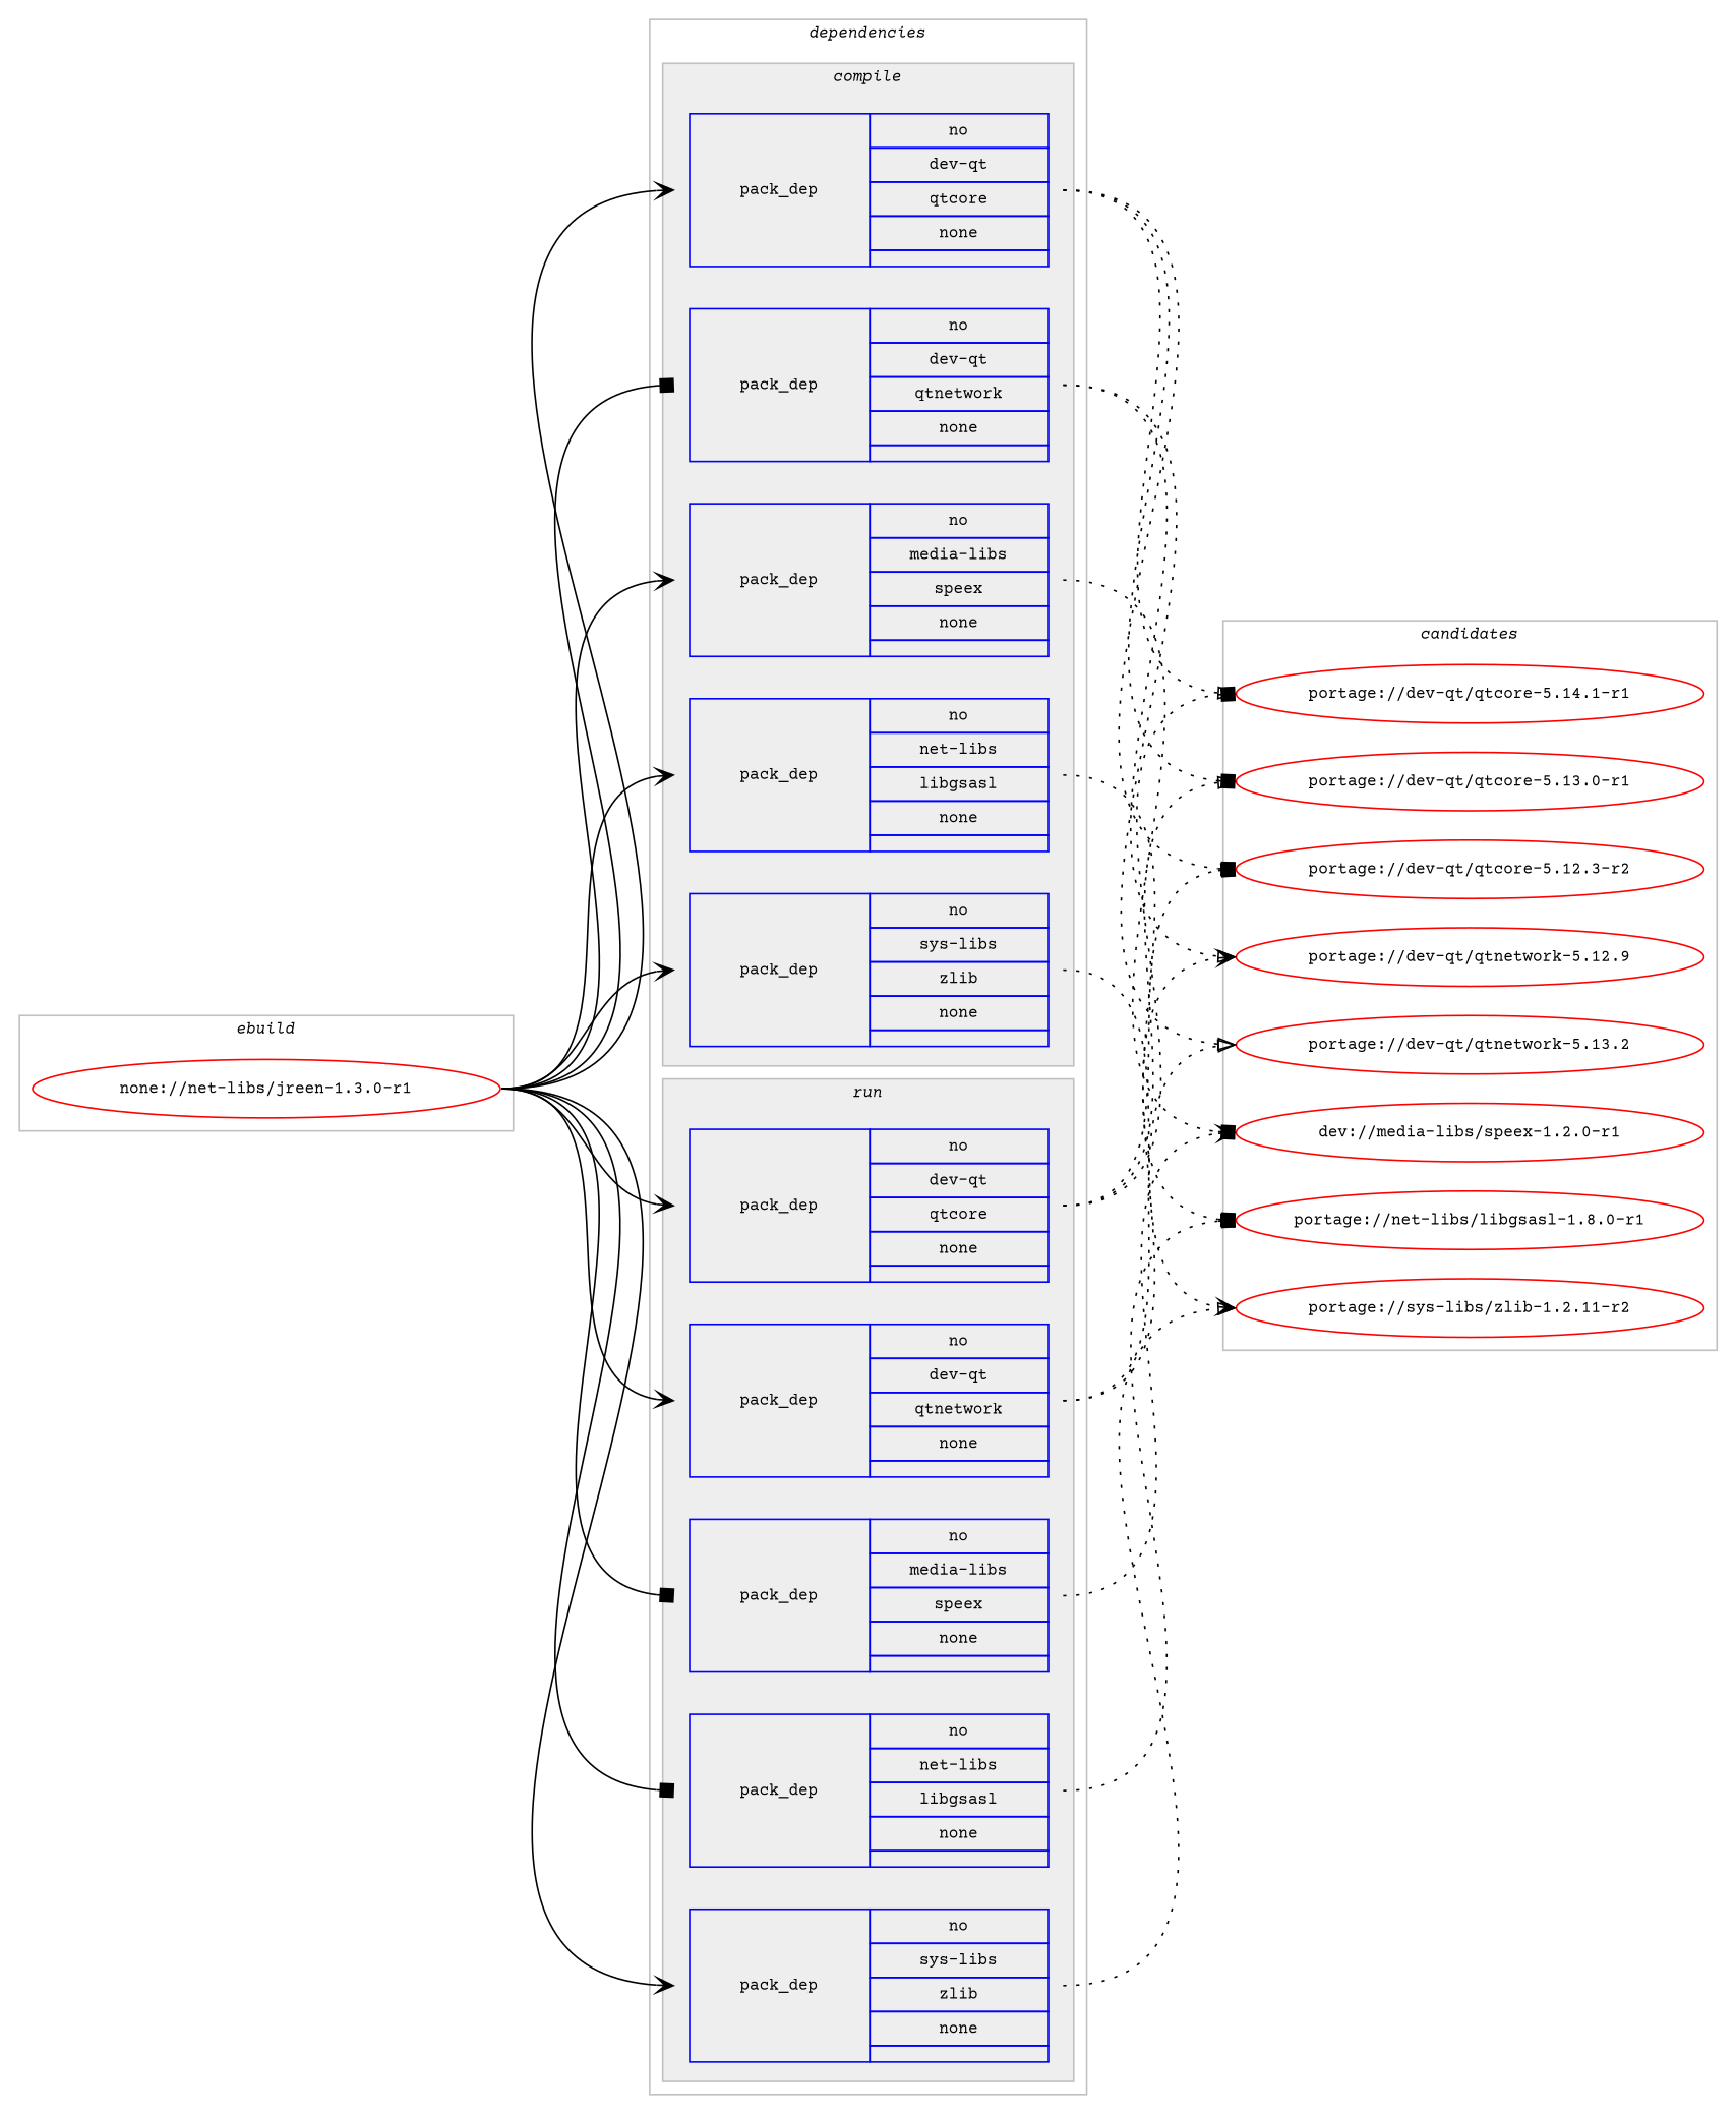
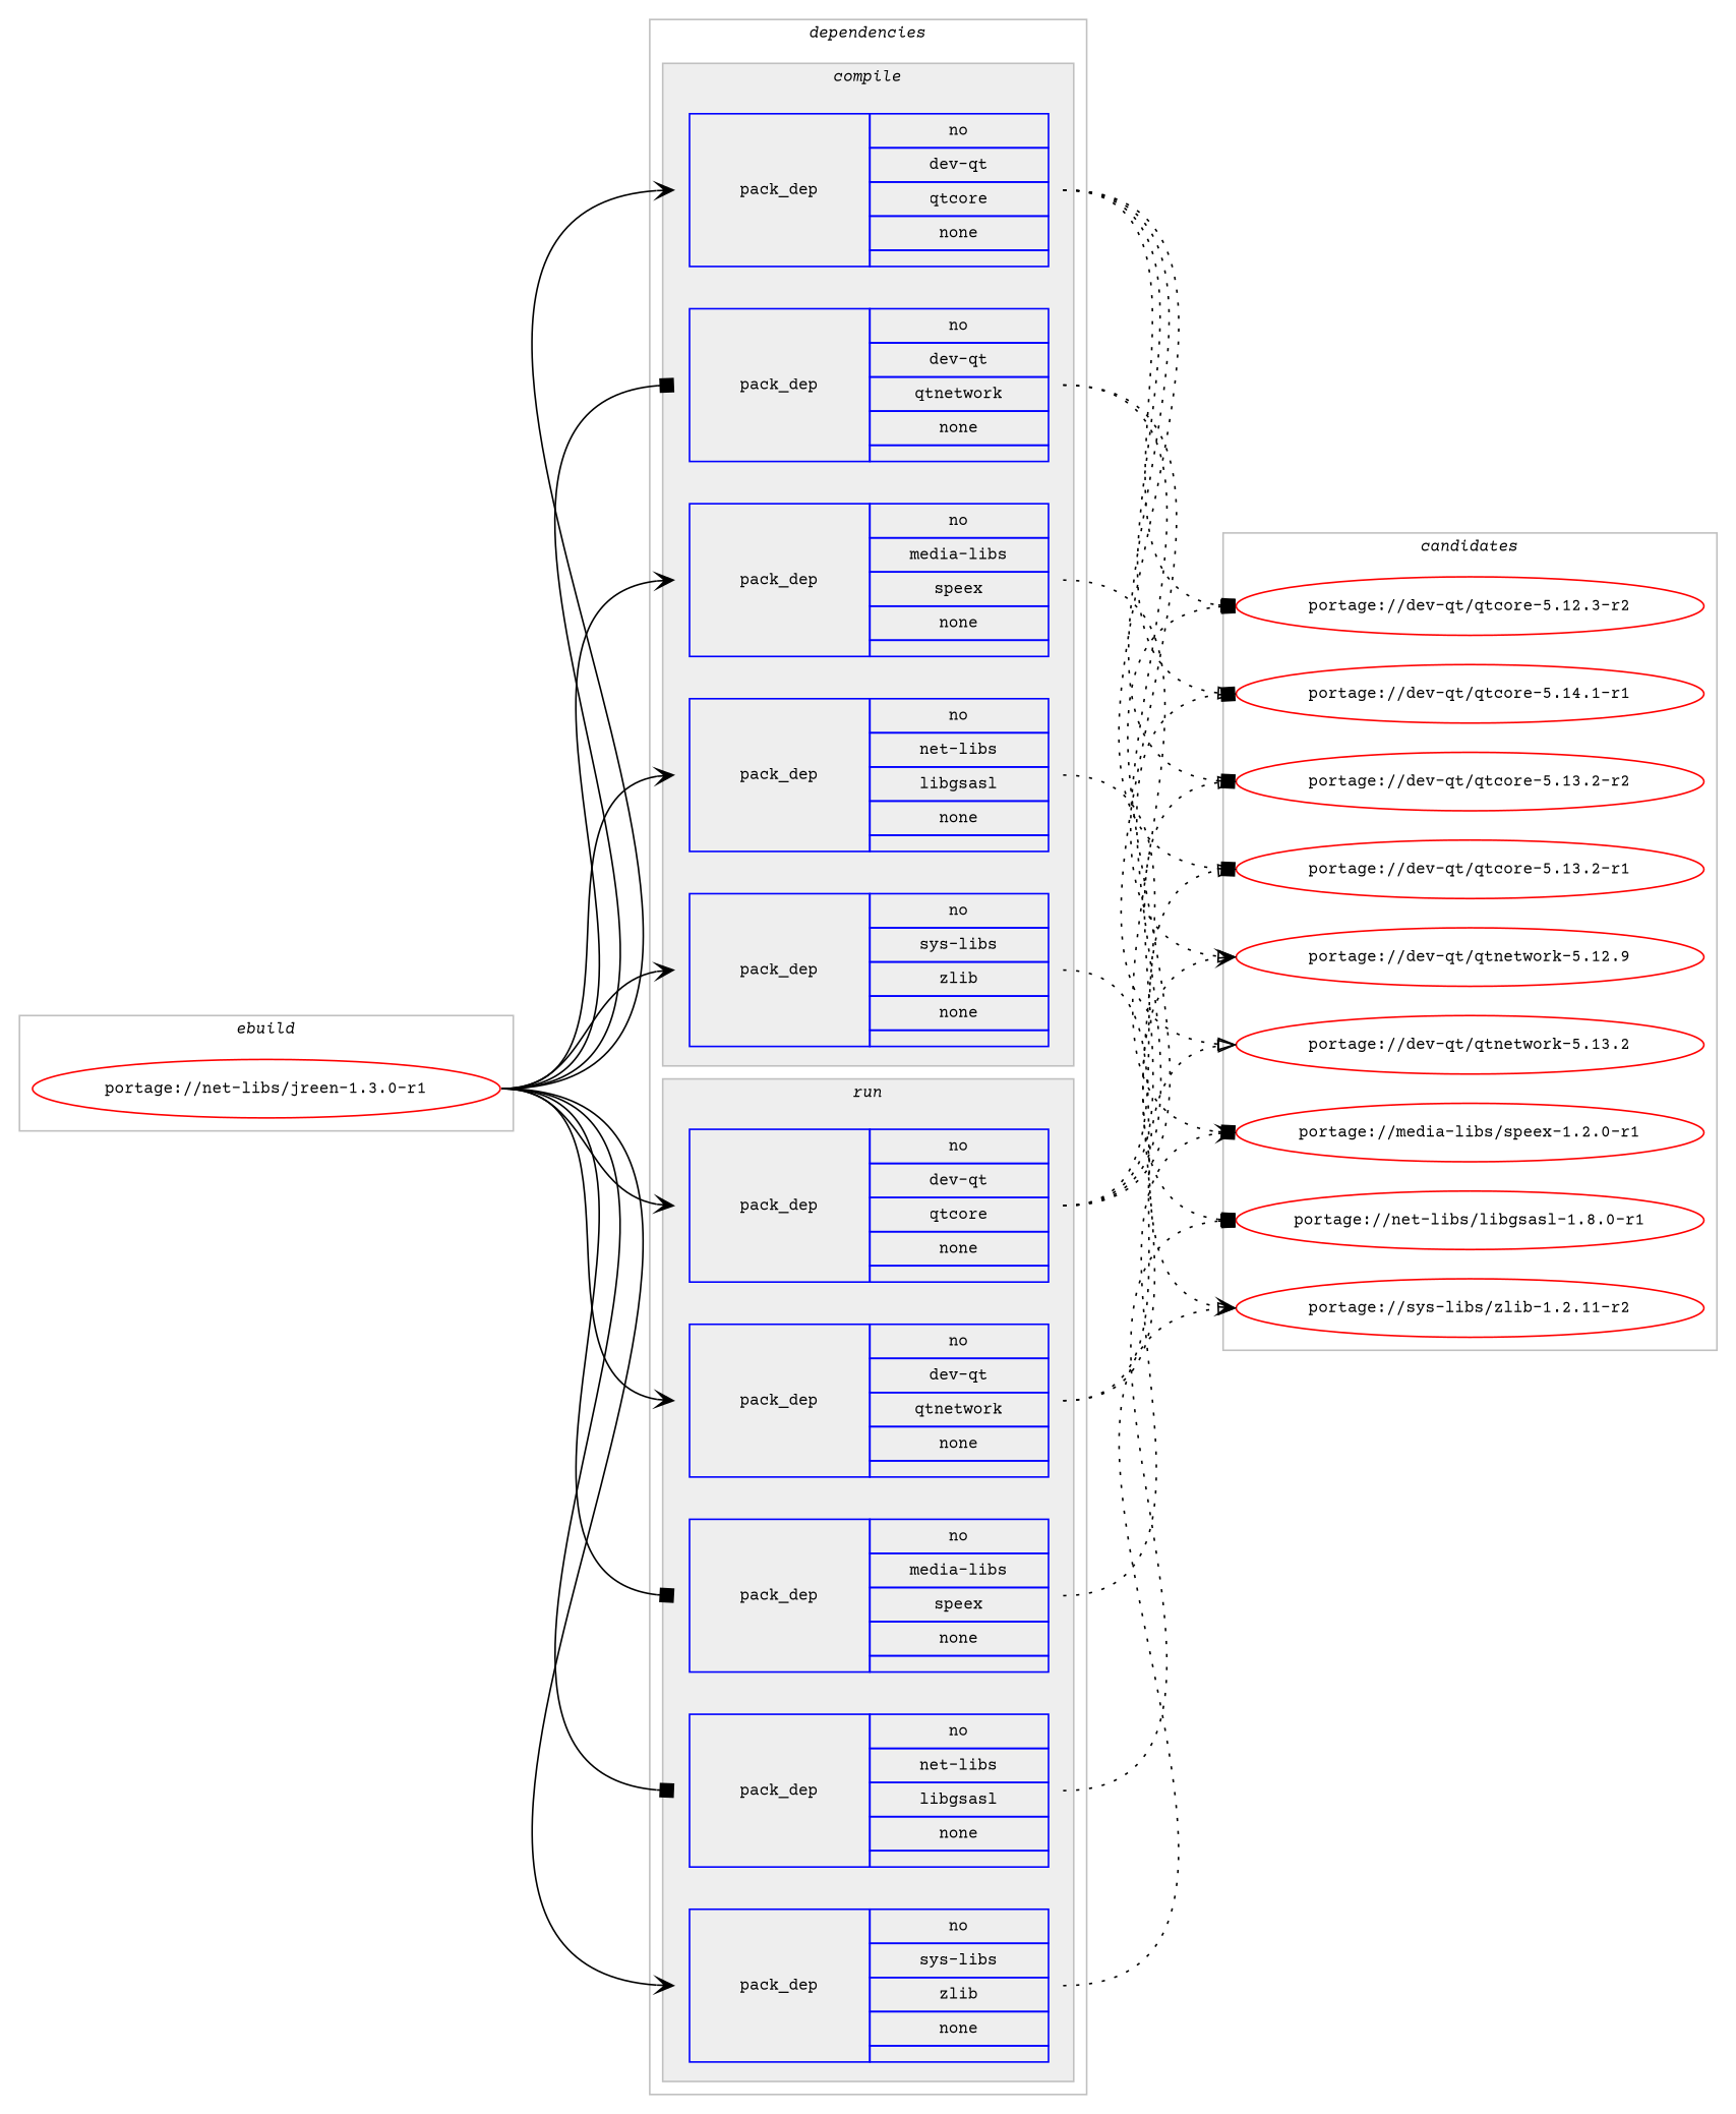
  digraph {
    compound=true
    concentrate=true
    fontname="Courier Prime"
    fontsize=10
    newrank=true
    rankdir=LR
    ranksep=1.5
    node [color=red fontname="Courier Prime" fontsize=10]
    edge [arrowhead=box fontname="Courier Prime" headport=w style=dotted tailport=e weight=100]
-   n1 [label="none://net-libs/jreen-1.3.0-r1" width=4]
+   n1 [label="portage://net-libs/jreen-1.3.0-r1" width=4]
    n2 [color=blue label=<<TABLE BORDER="0" CELLBORDER="1" CELLSPACING="0" CELLPADDING="4" WIDTH="220"><TR><TD ROWSPAN="6" CELLPADDING="30">pack_dep</TD></TR><TR><TD WIDTH="110">no</TD></TR><TR><TD>dev-qt</TD></TR><TR><TD>qtcore</TD></TR><TR><TD>none</TD></TR><TR><TD></TD></TR></TABLE>> shape=none]
    n3 [color=blue label=<<TABLE BORDER="0" CELLBORDER="1" CELLSPACING="0" CELLPADDING="4" WIDTH="220"><TR><TD ROWSPAN="6" CELLPADDING="30">pack_dep</TD></TR><TR><TD WIDTH="110">no</TD></TR><TR><TD>dev-qt</TD></TR><TR><TD>qtnetwork</TD></TR><TR><TD>none</TD></TR><TR><TD></TD></TR></TABLE>> shape=none]
    n4 [color=blue label=<<TABLE BORDER="0" CELLBORDER="1" CELLSPACING="0" CELLPADDING="4" WIDTH="220"><TR><TD ROWSPAN="6" CELLPADDING="30">pack_dep</TD></TR><TR><TD WIDTH="110">no</TD></TR><TR><TD>media-libs</TD></TR><TR><TD>speex</TD></TR><TR><TD>none</TD></TR><TR><TD></TD></TR></TABLE>> shape=none]
    n5 [color=blue label=<<TABLE BORDER="0" CELLBORDER="1" CELLSPACING="0" CELLPADDING="4" WIDTH="220"><TR><TD ROWSPAN="6" CELLPADDING="30">pack_dep</TD></TR><TR><TD WIDTH="110">no</TD></TR><TR><TD>net-libs</TD></TR><TR><TD>libgsasl</TD></TR><TR><TD>none</TD></TR><TR><TD></TD></TR></TABLE>> shape=none]
    n6 [color=blue label=<<TABLE BORDER="0" CELLBORDER="1" CELLSPACING="0" CELLPADDING="4" WIDTH="220"><TR><TD ROWSPAN="6" CELLPADDING="30">pack_dep</TD></TR><TR><TD WIDTH="110">no</TD></TR><TR><TD>sys-libs</TD></TR><TR><TD>zlib</TD></TR><TR><TD>none</TD></TR><TR><TD></TD></TR></TABLE>> shape=none]
    n7 [color=blue label=<<TABLE BORDER="0" CELLBORDER="1" CELLSPACING="0" CELLPADDING="4" WIDTH="220"><TR><TD ROWSPAN="6" CELLPADDING="30">pack_dep</TD></TR><TR><TD WIDTH="110">no</TD></TR><TR><TD>dev-qt</TD></TR><TR><TD>qtcore</TD></TR><TR><TD>none</TD></TR><TR><TD></TD></TR></TABLE>> shape=none]
    n8 [color=blue label=<<TABLE BORDER="0" CELLBORDER="1" CELLSPACING="0" CELLPADDING="4" WIDTH="220"><TR><TD ROWSPAN="6" CELLPADDING="30">pack_dep</TD></TR><TR><TD WIDTH="110">no</TD></TR><TR><TD>dev-qt</TD></TR><TR><TD>qtnetwork</TD></TR><TR><TD>none</TD></TR><TR><TD></TD></TR></TABLE>> shape=none]
    n9 [color=blue label=<<TABLE BORDER="0" CELLBORDER="1" CELLSPACING="0" CELLPADDING="4" WIDTH="220"><TR><TD ROWSPAN="6" CELLPADDING="30">pack_dep</TD></TR><TR><TD WIDTH="110">no</TD></TR><TR><TD>media-libs</TD></TR><TR><TD>speex</TD></TR><TR><TD>none</TD></TR><TR><TD></TD></TR></TABLE>> shape=none]
    n10 [color=blue label=<<TABLE BORDER="0" CELLBORDER="1" CELLSPACING="0" CELLPADDING="4" WIDTH="220"><TR><TD ROWSPAN="6" CELLPADDING="30">pack_dep</TD></TR><TR><TD WIDTH="110">no</TD></TR><TR><TD>net-libs</TD></TR><TR><TD>libgsasl</TD></TR><TR><TD>none</TD></TR><TR><TD></TD></TR></TABLE>> shape=none]
    n11 [color=blue label=<<TABLE BORDER="0" CELLBORDER="1" CELLSPACING="0" CELLPADDING="4" WIDTH="220"><TR><TD ROWSPAN="6" CELLPADDING="30">pack_dep</TD></TR><TR><TD WIDTH="110">no</TD></TR><TR><TD>sys-libs</TD></TR><TR><TD>zlib</TD></TR><TR><TD>none</TD></TR><TR><TD></TD></TR></TABLE>> shape=none]
    n12 [label="portage://dev-qt/qtnetwork-5.13.2" width=4]
    n13 [label="portage://dev-qt/qtnetwork-5.12.9" width=4]
    n14 [label="portage://dev-qt/qtcore-5.14.1-r1" width=4]
-   n16 [label="portage://dev-qt/qtcore-5.13.0-r1" width=4]
+   n15 [label="portage://dev-qt/qtcore-5.13.2-r2" width=4]
+   n16 [label="portage://dev-qt/qtcore-5.13.2-r1" width=4]
    n17 [label="portage://dev-qt/qtcore-5.12.3-r2" width=4]
-   n18 [label="dev://media-libs/speex-1.2.0-r1" width=4]
+   n18 [label="portage://media-libs/speex-1.2.0-r1" width=4]
    n19 [label="portage://net-libs/libgsasl-1.8.0-r1" width=4]
    n20 [label="portage://sys-libs/zlib-1.2.11-r2" width=4]
    subgraph cluster_1 {
      color=gray
      label=<<i>ebuild</i>>
      rank=same
      n1
    }
    subgraph cluster_2 {
      color=gray
      label=<<i>dependencies</i>>
      subgraph cluster_3 {
        color=gray
        fillcolor="#eeeeee"
        label=<<i>compile</i>>
        style=filled
        subgraph sub_4 {
          color=gray
          fillcolor="#eeeeee"
          label=<<i>compile</i>>
          style=filled
          n2
        }
        subgraph sub_5 {
          color=gray
          fillcolor="#eeeeee"
          label=<<i>compile</i>>
          style=filled
          n3
        }
        subgraph sub_6 {
          color=gray
          fillcolor="#eeeeee"
          label=<<i>compile</i>>
          style=filled
          n4
        }
        subgraph sub_7 {
          color=gray
          fillcolor="#eeeeee"
          label=<<i>compile</i>>
          style=filled
          n5
        }
        subgraph sub_8 {
          color=gray
          fillcolor="#eeeeee"
          label=<<i>compile</i>>
          style=filled
          n6
        }
      }
      subgraph cluster_9 {
        color=gray
        fillcolor="#eeeeee"
        label=<<i>compile and run</i>>
        style=filled
      }
      subgraph cluster_10 {
        color=gray
        fillcolor="#eeeeee"
        label=<<i>run</i>>
        style=filled
        subgraph sub_11 {
          color=gray
          fillcolor="#eeeeee"
          label=<<i>run</i>>
          style=filled
          n7
        }
        subgraph sub_12 {
          color=gray
          fillcolor="#eeeeee"
          label=<<i>run</i>>
          style=filled
          n8
        }
        subgraph sub_13 {
          color=gray
          fillcolor="#eeeeee"
          label=<<i>run</i>>
          style=filled
          n9
        }
        subgraph sub_14 {
          color=gray
          fillcolor="#eeeeee"
          label=<<i>run</i>>
          style=filled
          n10
        }
        subgraph sub_15 {
          color=gray
          fillcolor="#eeeeee"
          label=<<i>run</i>>
          style=filled
          n11
        }
      }
    }
    subgraph cluster_16 {
      color=gray
      label=<<i>candidates</i>>
      rank=same
      subgraph sub_17 {
        color=black
        label=<<i>candidates</i>>
        nodesep=1
        rank=same
        n12
        n13
      }
      subgraph sub_18 {
        color=black
        label=<<i>candidates</i>>
        nodesep=1
        rank=same
        n14
+       n15
        n16
        n17
      }
      subgraph sub_19 {
        color=black
        label=<<i>candidates</i>>
        nodesep=1
        rank=same
        n18
      }
      subgraph sub_20 {
        color=black
        label=<<i>candidates</i>>
        nodesep=1
        rank=same
        n19
      }
      subgraph sub_21 {
        color=black
        label=<<i>candidates</i>>
        nodesep=1
        rank=same
        n20
      }
      subgraph sub_22 {
        color=black
        label=<<i>candidates</i>>
        nodesep=1
        rank=same
        n14
+       n15
        n16
        n17
      }
      subgraph sub_23 {
        color=black
        label=<<i>candidates</i>>
        nodesep=1
        rank=same
        n12
        n13
      }
      subgraph sub_24 {
        color=black
        label=<<i>candidates</i>>
        nodesep=1
        rank=same
        n18
      }
      subgraph sub_25 {
        color=black
        label=<<i>candidates</i>>
        nodesep=1
        rank=same
        n19
      }
      subgraph sub_26 {
        color=black
        label=<<i>candidates</i>>
        nodesep=1
        rank=same
        n20
      }
    }
    n1 -> n2 [arrowhead=vee style=solid weight=20]
    n1 -> n3 [style=solid weight=20]
    n1 -> n4 [arrowhead=vee style=solid weight=20]
    n1 -> n5 [arrowhead=vee style=solid weight=20]
    n1 -> n6 [arrowhead=vee style=solid weight=20]
    n1 -> n7 [arrowhead=vee style=solid weight=20]
    n1 -> n8 [arrowhead=vee style=solid weight=20]
    n1 -> n9 [style=solid weight=20]
    n1 -> n10 [style=solid weight=20]
    n1 -> n11 [arrowhead=vee style=solid weight=20]
    n2 -> n14 [arrowhead=onormal]
+   n2 -> n15
    n2 -> n16
    n2 -> n17
    n3 -> n12 [arrowhead=onormal]
    n3 -> n13 [arrowhead=onormal]
    n4 -> n18
    n5 -> n19
    n6 -> n20 [arrowhead=vee]
    n7 -> n14
+   n7 -> n15 [arrowhead=onormal]
    n7 -> n16 [arrowhead=onormal]
    n7 -> n17
    n8 -> n12 [arrowhead=onormal]
    n8 -> n13 [arrowhead=vee]
    n9 -> n18 [arrowhead=vee]
    n10 -> n19
    n11 -> n20 [arrowhead=onormal]
  }
